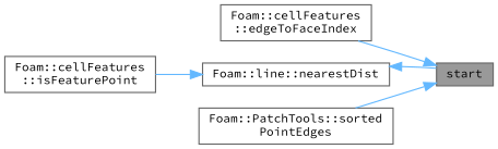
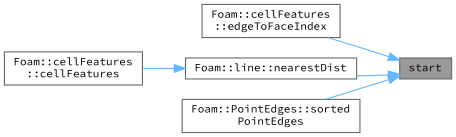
  digraph {
    fontname="Source Code Pro"
    rankdir=RL
    node [color=grey40 fillcolor=white fontname="Source Code Pro" fontsize=10 shape=box style=filled]
    edge [color=steelblue1 dir=back fontname="Source Code Pro" fontsize=10 labelfontname=Helvetica labelfontsize=10 style=solid]
    n1 [color=gray40 fillcolor=grey60 fontcolor=black height=0.2 label=start width=0.4]
    n2 [height=0.2 label="Foam::cellFeatures\l::edgeToFaceIndex" width=0.4]
    n3 [height=0.2 label="Foam::line::nearestDist" width=0.4]
-   n4 [height=0.2 label="Foam::PatchTools::sorted\lPointEdges" width=0.4]
-   n5 [height=0.2 label="Foam::cellFeatures\l::isFeaturePoint" width=0.4]
+   n4 [height=0.2 label="Foam::PointEdges::sorted\lPointEdges" width=0.4]
+   n5 [height=0.2 label="Foam::cellFeatures\l::cellFeatures" width=0.4]
    n1 -> n2
-   n3 -> n1
+   n1 -> n3
    n1 -> n4
    n3 -> n5
  }
